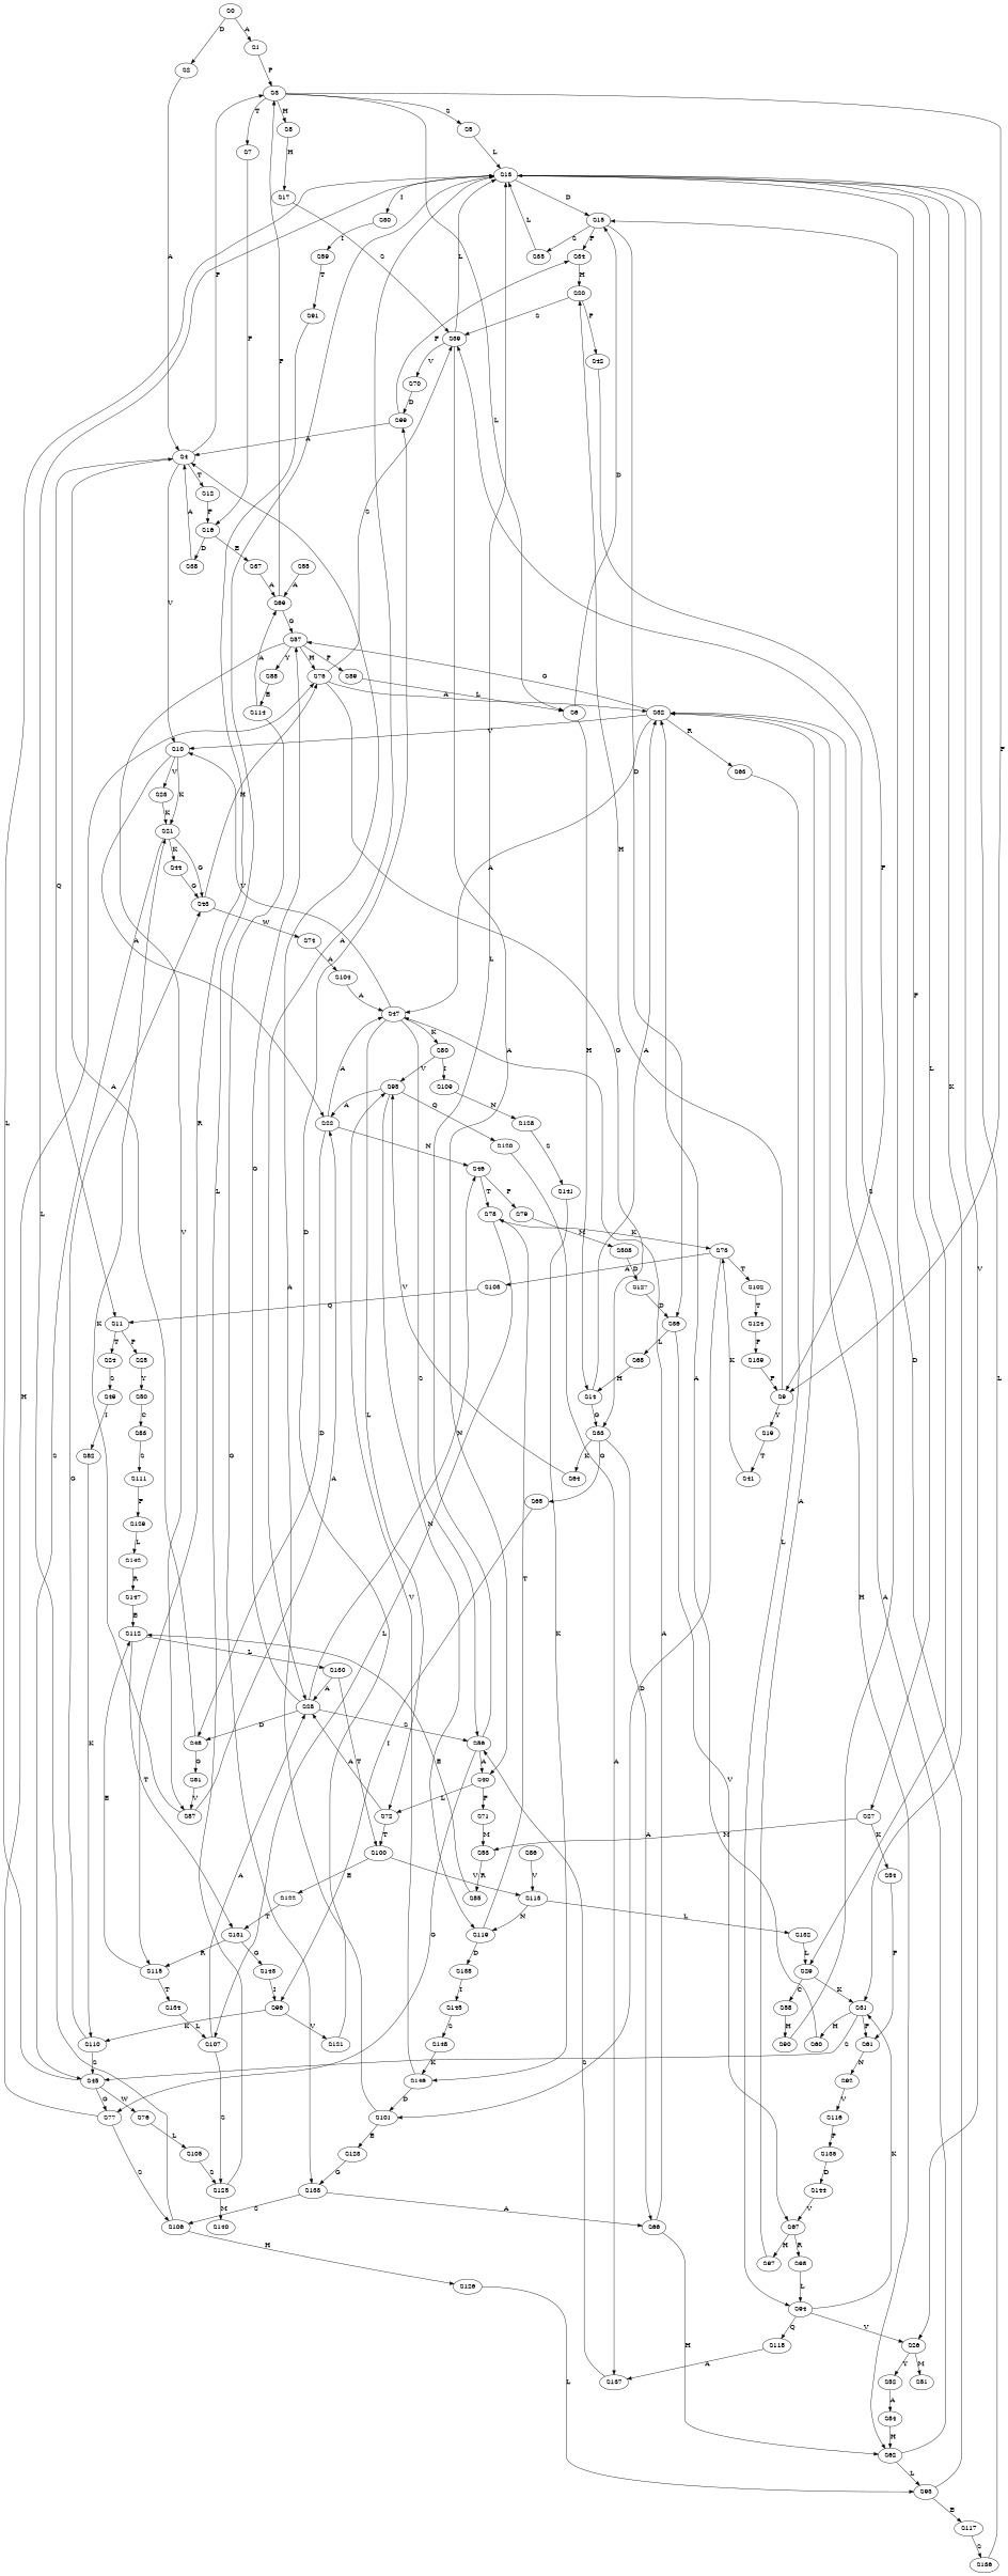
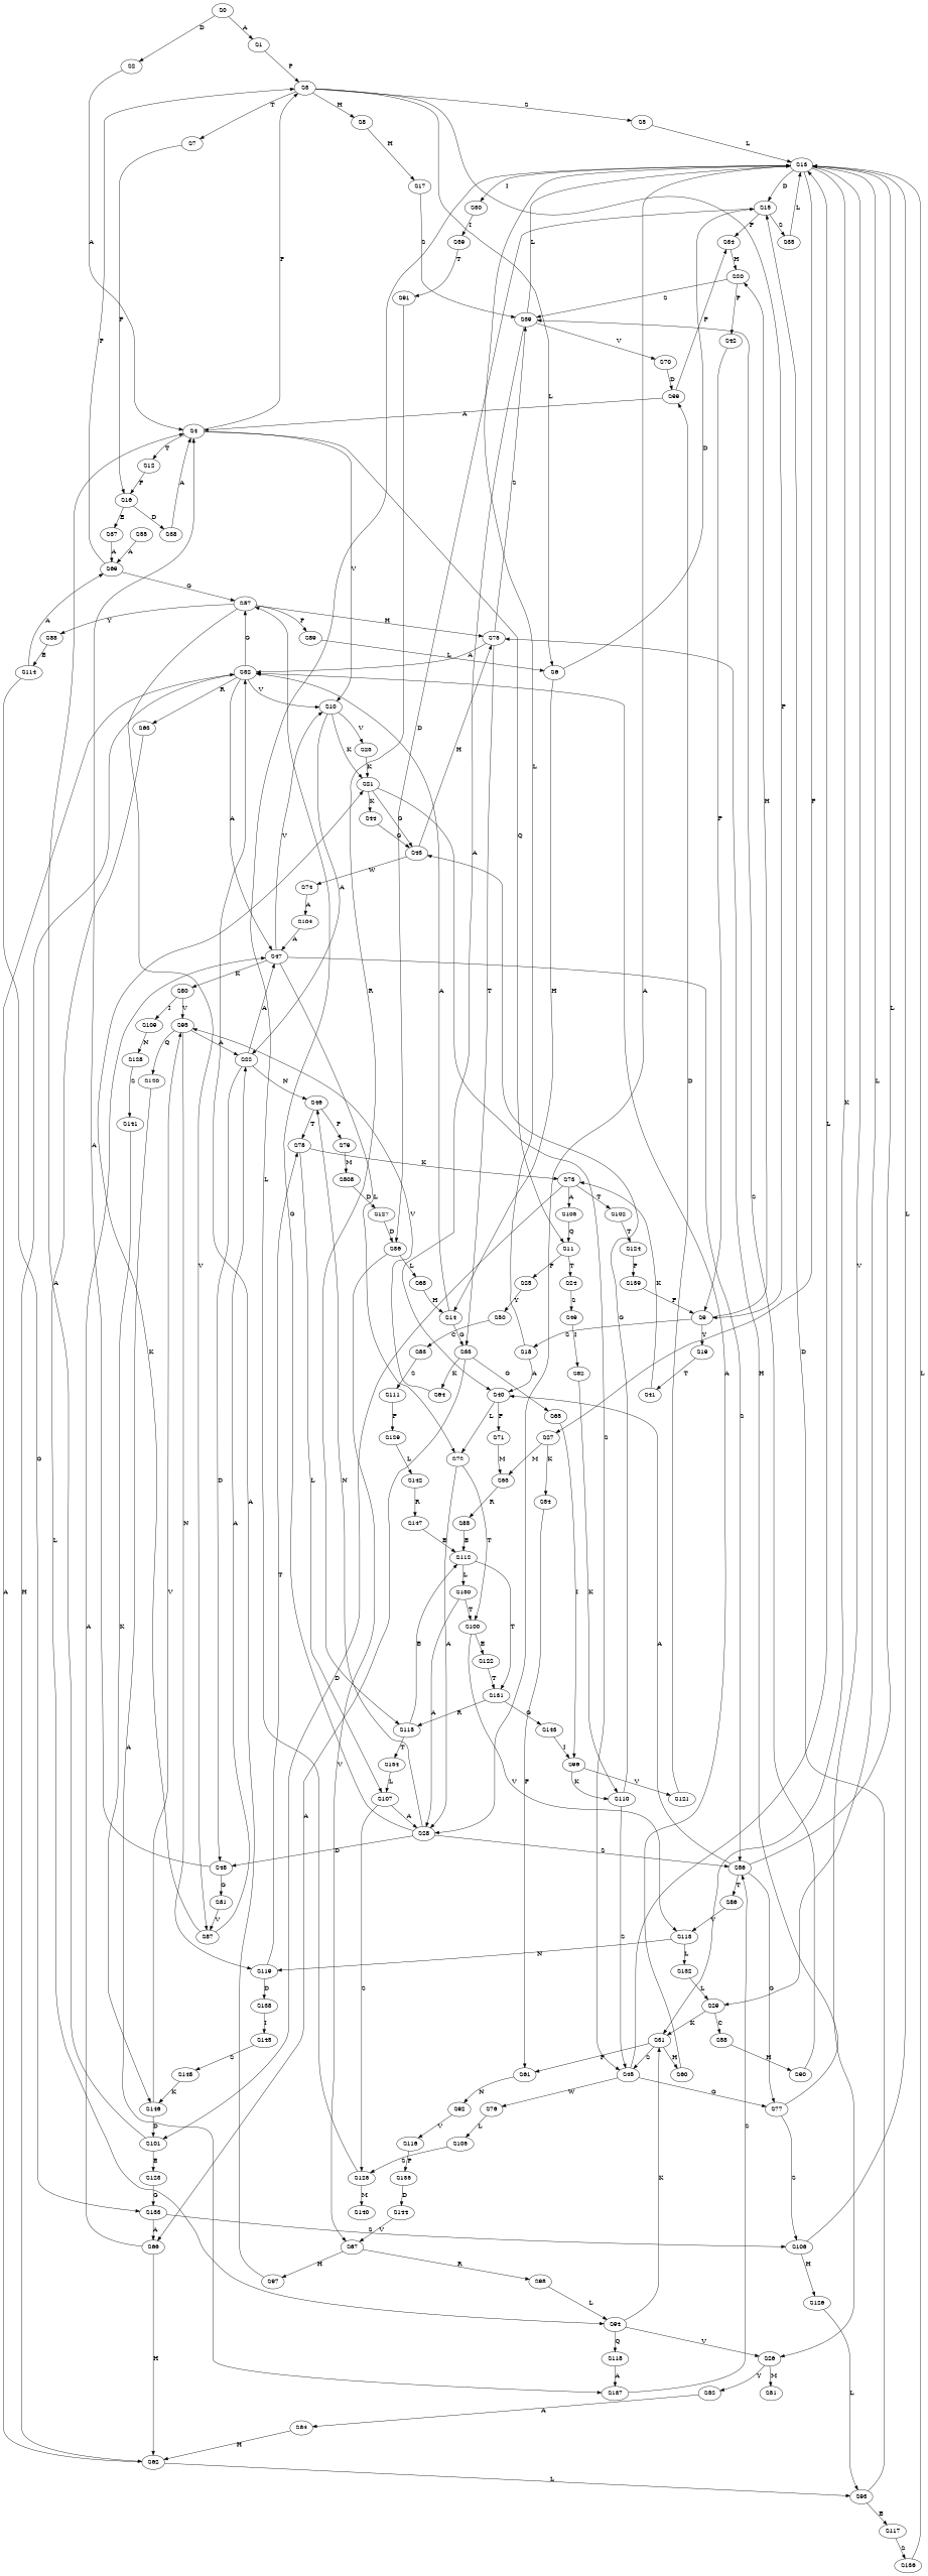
  strict digraph {
    S0
    S1
    S2
    S3
    S4
    S5
    S6
    S7
    S8
    S9
    S10
    S11
    S12
    S13
    S14
    S15
    S16
    S17
+   S18
    S19
    S20
    S21
    S22
    S23
    S24
    S25
    S26
    S27
    S28
    S29
    S30
    S31
    S32
    S33
    S34
    S35
    S36
    S37
    S38
    S39
    S40
    S41
    S42
    S43
    S44
    S45
    S46
    S47
    S48
    S49
    S50
    S51
    S52
    S53
    S54
    S56
    S57
    S58
    S59
    S60
    S61
    S62
    S63
    S64
    S65
    S66
    S67
    S68
    S69
    S70
    S71
    S72
    S73
    S74
    S75
    S76
    S77
    S78
    S79
    S80
    S81
    S82
    S83
    S84
    S85
    S55
    S86
    S87
    S88
    S89
    S90
    S91
    S92
    S93
    S94
    S95
    S96
    S97
    S98
    S99
    S100
    S101
    S102
    S103
    S104
    S105
    S106
    S107
    n109 [label=S508]
    S109
    S110
    S111
    S112
    S113
    S114
    S115
    S116
    S117
    S118
    S119
    S120
    S121
    S122
    S123
    S124
    S125
    S126
    S127
    S128
    S129
    S130
    S131
    S132
    S133
    S134
    S135
    S136
    S137
    S138
    S139
    S140
    S141
    S142
    S143
    S144
    S145
    S146
    S147
    S148
    S0 -> S1 [label=A]
    S0 -> S2 [label=D]
    S1 -> S3 [label=P]
    S2 -> S4 [label=A]
    S3 -> S5 [label=S]
    S3 -> S6 [label=L]
    S3 -> S7 [label=T]
    S3 -> S8 [label=H]
    S3 -> S9 [label=F]
    S4 -> S3 [label=P]
    S4 -> S10 [label=V]
    S4 -> S11 [label=Q]
    S4 -> S12 [label=T]
    S5 -> S13 [label=L]
    S6 -> S14 [label=H]
    S6 -> S15 [label=D]
    S7 -> S16 [label=F]
    S8 -> S17 [label=H]
+   S9 -> S18 [label=S]
    S9 -> S19 [label=Y]
    S9 -> S20 [label=H]
    S10 -> S21 [label=K]
    S10 -> S22 [label=A]
    S10 -> S23 [label=V]
    S11 -> S24 [label=T]
    S11 -> S25 [label=P]
    S12 -> S16 [label=F]
    S13 -> S15 [label=D]
    S13 -> S26 [label=V]
    S13 -> S27 [label=F]
    S13 -> S28 [label=A]
    S13 -> S29 [label=L]
    S13 -> S30 [label=I]
    S13 -> S31 [label=K]
    S14 -> S32 [label=A]
    S14 -> S33 [label=G]
    S15 -> S34 [label=F]
    S15 -> S35 [label=S]
    S15 -> S36 [label=D]
    S16 -> S37 [label=E]
    S16 -> S38 [label=D]
    S17 -> S39 [label=S]
+   S18 -> S13 [label=L]
+   S18 -> S40 [label=A]
    S19 -> S41 [label=T]
    S20 -> S39 [label=S]
    S20 -> S42 [label=P]
    S21 -> S43 [label=G]
    S21 -> S44 [label=K]
    S21 -> S45 [label=S]
    S22 -> S46 [label=N]
    S22 -> S47 [label=A]
    S22 -> S48 [label=D]
    S23 -> S21 [label=K]
    S24 -> S49 [label=S]
    S25 -> S50 [label=Y]
    S26 -> S51 [label=M]
    S26 -> S52 [label=Y]
    S27 -> S53 [label=M]
    S27 -> S54 [label=K]
    S28 -> S46 [label=N]
    S28 -> S48 [label=D]
    S28 -> S56 [label=S]
    S28 -> S57 [label=G]
    S29 -> S31 [label=K]
    S29 -> S58 [label=C]
    S30 -> S59 [label=I]
    S31 -> S45 [label=S]
    S31 -> S60 [label=H]
    S31 -> S61 [label=F]
    S32 -> S10 [label=V]
    S32 -> S47 [label=A]
    S32 -> S57 [label=G]
    S32 -> S62 [label=H]
    S32 -> S63 [label=R]
    S33 -> S64 [label=K]
    S33 -> S65 [label=G]
    S33 -> S66 [label=A]
    S34 -> S20 [label=H]
    S35 -> S13 [label=L]
    S36 -> S67 [label=V]
    S36 -> S68 [label=L]
    S37 -> S69 [label=A]
    S38 -> S4 [label=A]
    S39 -> S13 [label=L]
    S39 -> S40 [label=A]
    S39 -> S70 [label=V]
    S40 -> S71 [label=F]
    S40 -> S72 [label=L]
    S41 -> S73 [label=K]
    S42 -> S9 [label=F]
    S43 -> S74 [label=W]
    S43 -> S75 [label=H]
    S44 -> S43 [label=G]
    S45 -> S13 [label=L]
    S45 -> S76 [label=W]
    S45 -> S77 [label=G]
    S46 -> S78 [label=T]
    S46 -> S79 [label=P]
    S47 -> S10 [label=V]
    S47 -> S56 [label=S]
    S47 -> S72 [label=L]
    S47 -> S80 [label=K]
    S48 -> S4 [label=A]
    S48 -> S81 [label=G]
    S49 -> S82 [label=I]
    S50 -> S83 [label=C]
    S52 -> S84 [label=A]
    S53 -> S85 [label=R]
    S54 -> S61 [label=F]
    S56 -> S13 [label=L]
    S56 -> S40 [label=A]
    S56 -> S77 [label=G]
+   S56 -> S86 [label=T]
    S57 -> S75 [label=H]
    S57 -> S87 [label=V]
    S57 -> S88 [label=Y]
    S57 -> S89 [label=P]
    S58 -> S90 [label=H]
    S59 -> S91 [label=T]
    S60 -> S32 [label=A]
    S61 -> S92 [label=N]
    S62 -> S32 [label=A]
    S62 -> S93 [label=L]
    S63 -> S94 [label=L]
    S64 -> S95 [label=V]
    S65 -> S96 [label=I]
    S66 -> S47 [label=A]
    S66 -> S62 [label=H]
    S67 -> S97 [label=H]
    S67 -> S98 [label=R]
    S68 -> S14 [label=H]
    S69 -> S3 [label=P]
    S69 -> S57 [label=G]
    S70 -> S99 [label=D]
    S71 -> S53 [label=M]
    S72 -> S28 [label=A]
    S72 -> S100 [label=T]
    S73 -> S101 [label=D]
    S73 -> S102 [label=T]
    S73 -> S103 [label=A]
    S74 -> S104 [label=A]
    S75 -> S32 [label=A]
-   S75 -> S33 [label=G]
+   S75 -> S33 [label=T]
    S75 -> S39 [label=S]
    S76 -> S105 [label=L]
    S77 -> S75 [label=H]
    S77 -> S106 [label=S]
    S78 -> S73 [label=K]
    S78 -> S107 [label=L]
    S79 -> n109 [label=M]
    S80 -> S95 [label=V]
    S80 -> S109 [label=I]
    S81 -> S87 [label=V]
    S82 -> S110 [label=K]
    S83 -> S111 [label=S]
    S84 -> S62 [label=H]
    S85 -> S112 [label=E]
    S55 -> S69 [label=A]
    S86 -> S113 [label=V]
    S87 -> S21 [label=K]
    S87 -> S22 [label=A]
    S88 -> S114 [label=E]
    S89 -> S6 [label=L]
    S90 -> S39 [label=S]
    S91 -> S115 [label=R]
    S92 -> S116 [label=V]
    S93 -> S15 [label=D]
    S93 -> S117 [label=E]
    S94 -> S26 [label=V]
    S94 -> S31 [label=K]
    S94 -> S118 [label=Q]
    S95 -> S22 [label=A]
    S95 -> S119 [label=N]
    S95 -> S120 [label=Q]
    S96 -> S110 [label=K]
    S96 -> S121 [label=V]
    S97 -> S32 [label=A]
    S98 -> S94 [label=L]
    S99 -> S4 [label=A]
    S99 -> S34 [label=F]
    S100 -> S113 [label=V]
    S100 -> S122 [label=E]
    S101 -> S4 [label=A]
    S101 -> S123 [label=E]
    S102 -> S124 [label=T]
    S103 -> S11 [label=Q]
    S104 -> S47 [label=A]
    S105 -> S125 [label=S]
    S106 -> S13 [label=L]
    S106 -> S126 [label=H]
    S107 -> S28 [label=A]
    S107 -> S125 [label=S]
    n109 -> S127 [label=D]
    S109 -> S128 [label=N]
    S110 -> S43 [label=G]
    S110 -> S45 [label=S]
    S111 -> S129 [label=F]
    S112 -> S130 [label=L]
    S112 -> S131 [label=T]
    S113 -> S119 [label=N]
    S113 -> S132 [label=L]
    S114 -> S69 [label=A]
    S114 -> S133 [label=G]
    S115 -> S112 [label=E]
    S115 -> S134 [label=T]
    S116 -> S135 [label=P]
    S117 -> S136 [label=S]
    S118 -> S137 [label=A]
    S119 -> S78 [label=T]
    S119 -> S138 [label=D]
    S120 -> S137 [label=A]
    S121 -> S99 [label=D]
    S122 -> S131 [label=T]
    S123 -> S133 [label=G]
    S124 -> S139 [label=P]
    S125 -> S13 [label=L]
    S125 -> S140 [label=M]
    S126 -> S93 [label=L]
    S127 -> S36 [label=D]
    S128 -> S141 [label=S]
    S129 -> S142 [label=L]
    S130 -> S28 [label=A]
    S130 -> S100 [label=T]
    S131 -> S115 [label=R]
    S131 -> S143 [label=G]
    S132 -> S29 [label=L]
    S133 -> S66 [label=A]
    S133 -> S106 [label=S]
    S134 -> S107 [label=L]
    S135 -> S144 [label=D]
    S136 -> S13 [label=L]
    S137 -> S56 [label=S]
    S138 -> S145 [label=I]
    S139 -> S9 [label=F]
    S141 -> S146 [label=K]
    S142 -> S147 [label=R]
    S143 -> S96 [label=I]
    S144 -> S67 [label=V]
    S145 -> S148 [label=S]
    S146 -> S95 [label=V]
    S146 -> S101 [label=D]
    S147 -> S112 [label=E]
    S148 -> S146 [label=K]
  }
